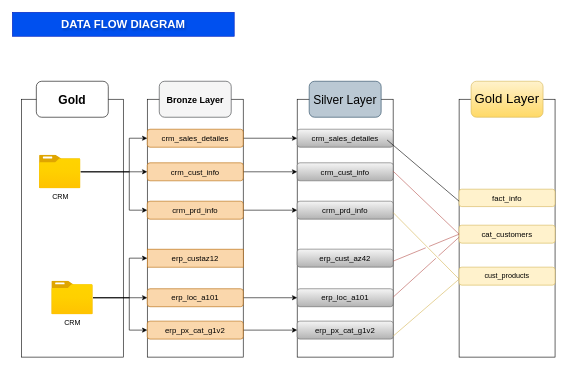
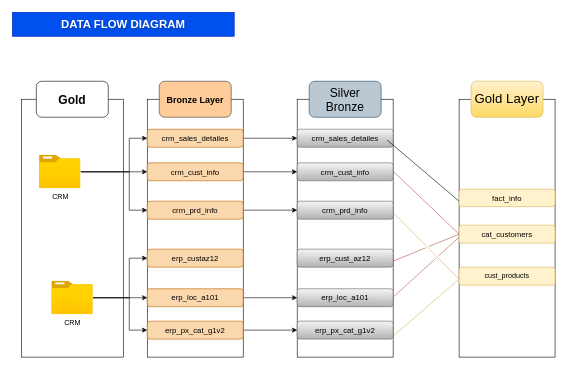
  <mxCell id="0" />
  <mxCell id="1" parent="0" />
  <mxCell id="2" value="DATA FLOW DIAGRAM" style="text;html=1;align=center;verticalAlign=middle;whiteSpace=wrap;rounded=0;fillColor=#0050ef;fontColor=#ffffff;strokeColor=#001DBC;fontStyle=1;labelBorderColor=none;labelBackgroundColor=none;textShadow=1;fontSize=19;" vertex="1" parent="1"><mxGeometry x="20" y="20" width="370" height="40" as="geometry" /></mxCell>
  <mxCell id="3" value="" style="rounded=0;whiteSpace=wrap;html=1;" vertex="1" parent="1"><mxGeometry x="35" y="165" width="170" height="430" as="geometry" /></mxCell>
  <mxCell id="4" value="&lt;b&gt;&lt;font style=&quot;font-size: 20px;&quot;&gt;Gold&lt;/font&gt;&lt;/b&gt;" style="rounded=1;whiteSpace=wrap;html=1;" vertex="1" parent="1"><mxGeometry x="60" y="135" width="120" height="60" as="geometry" /></mxCell>
  <mxCell id="5" style="edgeStyle=orthogonalEdgeStyle;rounded=0;orthogonalLoop=1;jettySize=auto;html=1;entryX=0;entryY=0.5;entryDx=0;entryDy=0;" edge="1" parent="1" source="8" target="18"><mxGeometry relative="1" as="geometry" /></mxCell>
  <mxCell id="6" style="edgeStyle=orthogonalEdgeStyle;rounded=0;orthogonalLoop=1;jettySize=auto;html=1;entryX=0;entryY=0.5;entryDx=0;entryDy=0;" edge="1" parent="1" source="8" target="16"><mxGeometry relative="1" as="geometry"><Array as="points"><mxPoint x="215" y="286" /><mxPoint x="215" y="230" /></Array></mxGeometry></mxCell>
  <mxCell id="7" style="edgeStyle=orthogonalEdgeStyle;rounded=0;orthogonalLoop=1;jettySize=auto;html=1;entryX=0;entryY=0.5;entryDx=0;entryDy=0;" edge="1" parent="1" source="8" target="20"><mxGeometry relative="1" as="geometry"><mxPoint x="215" y="345" as="targetPoint" /><Array as="points"><mxPoint x="215" y="286" /><mxPoint x="215" y="350" /></Array></mxGeometry></mxCell>
  <mxCell id="8" value="CRM" style="image;aspect=fixed;html=1;points=[];align=center;fontSize=12;image=img/lib/azure2/general/Folder_Blank.svg;" vertex="1" parent="1"><mxGeometry x="65" y="258" width="69" height="56.0" as="geometry" /></mxCell>
  <mxCell id="9" style="edgeStyle=orthogonalEdgeStyle;rounded=0;orthogonalLoop=1;jettySize=auto;html=1;entryX=0;entryY=0.5;entryDx=0;entryDy=0;" edge="1" parent="1" source="12" target="23"><mxGeometry relative="1" as="geometry" /></mxCell>
  <mxCell id="10" style="edgeStyle=orthogonalEdgeStyle;rounded=0;orthogonalLoop=1;jettySize=auto;html=1;entryX=0;entryY=0.5;entryDx=0;entryDy=0;" edge="1" parent="1" source="12" target="21"><mxGeometry relative="1" as="geometry"><mxPoint x="225" y="425" as="targetPoint" /><Array as="points"><mxPoint x="215" y="496" /><mxPoint x="215" y="430" /></Array></mxGeometry></mxCell>
  <mxCell id="11" style="edgeStyle=orthogonalEdgeStyle;rounded=0;orthogonalLoop=1;jettySize=auto;html=1;entryX=0;entryY=0.5;entryDx=0;entryDy=0;" edge="1" parent="1" source="12" target="25"><mxGeometry relative="1" as="geometry"><mxPoint x="225" y="555" as="targetPoint" /><Array as="points"><mxPoint x="215" y="496" /><mxPoint x="215" y="550" /></Array></mxGeometry></mxCell>
  <mxCell id="12" value="CRM" style="image;aspect=fixed;html=1;points=[];align=center;fontSize=12;image=img/lib/azure2/general/Folder_Blank.svg;" vertex="1" parent="1"><mxGeometry x="85.5" y="468" width="69" height="56.0" as="geometry" /></mxCell>
  <mxCell id="13" value="" style="rounded=0;whiteSpace=wrap;html=1;" vertex="1" parent="1"><mxGeometry x="245" y="165" width="160" height="430" as="geometry" /></mxCell>
- <mxCell id="14" value="&lt;font style=&quot;font-size: 15px;&quot;&gt;&lt;b&gt;Bronze Layer&lt;/b&gt;&lt;/font&gt;" style="rounded=1;whiteSpace=wrap;html=1;fillColor=#f5f5f5;strokeColor=#36393d;fontColor=#010101;" vertex="1" parent="1"><mxGeometry x="265" y="135" width="120" height="60" as="geometry" /></mxCell>
+ <mxCell id="14" value="&lt;font style=&quot;font-size: 15px;&quot;&gt;&lt;b&gt;Bronze Layer&lt;/b&gt;&lt;/font&gt;" style="rounded=1;whiteSpace=wrap;html=1;fillColor=#ffcc99;strokeColor=#36393d;fontColor=#010101;" vertex="1" parent="1"><mxGeometry x="265" y="135" width="120" height="60" as="geometry" /></mxCell>
  <mxCell id="15" style="edgeStyle=orthogonalEdgeStyle;rounded=0;orthogonalLoop=1;jettySize=auto;html=1;entryX=0;entryY=0.5;entryDx=0;entryDy=0;" edge="1" parent="1" source="16" target="28"><mxGeometry relative="1" as="geometry" /></mxCell>
  <mxCell id="16" value="&lt;font style=&quot;font-size: 13px; color: rgb(1, 1, 1);&quot;&gt;crm_sales_detailes&lt;/font&gt;" style="rounded=1;whiteSpace=wrap;html=1;fillColor=#fad7ac;strokeColor=#b46504;" vertex="1" parent="1"><mxGeometry x="245" y="215" width="160" height="30" as="geometry" /></mxCell>
  <mxCell id="17" style="edgeStyle=orthogonalEdgeStyle;rounded=0;orthogonalLoop=1;jettySize=auto;html=1;entryX=0;entryY=0.5;entryDx=0;entryDy=0;" edge="1" parent="1" source="18" target="29"><mxGeometry relative="1" as="geometry" /></mxCell>
  <mxCell id="18" value="&lt;font color=&quot;#010101&quot;&gt;&lt;span style=&quot;font-size: 13px;&quot;&gt;crm_cust_info&lt;/span&gt;&lt;/font&gt;" style="rounded=1;whiteSpace=wrap;html=1;fillColor=#fad7ac;strokeColor=#b46504;" vertex="1" parent="1"><mxGeometry x="245" y="271" width="160" height="30" as="geometry" /></mxCell>
  <mxCell id="19" style="edgeStyle=orthogonalEdgeStyle;rounded=0;orthogonalLoop=1;jettySize=auto;html=1;entryX=0;entryY=0.5;entryDx=0;entryDy=0;" edge="1" parent="1" source="20" target="30"><mxGeometry relative="1" as="geometry" /></mxCell>
  <mxCell id="20" value="&lt;font style=&quot;font-size: 13px; color: rgb(1, 1, 1);&quot;&gt;crm_prd_info&lt;/font&gt;" style="rounded=1;whiteSpace=wrap;html=1;fillColor=#fad7ac;strokeColor=#b46504;" vertex="1" parent="1"><mxGeometry x="245" y="335" width="160" height="30" as="geometry" /></mxCell>
- <mxCell id="21" value="&lt;font color=&quot;#010101&quot;&gt;&lt;span style=&quot;font-size: 13px;&quot;&gt;erp_custaz12&lt;/span&gt;&lt;/font&gt;" style="whiteSpace=wrap;html=1;fillColor=#fad7ac;strokeColor=#b46504;rounded=0;" vertex="1" parent="1"><mxGeometry x="245" y="415" width="160" height="30" as="geometry" /></mxCell>
+ <mxCell id="21" value="&lt;font color=&quot;#010101&quot;&gt;&lt;span style=&quot;font-size: 13px;&quot;&gt;erp_custaz12&lt;/span&gt;&lt;/font&gt;" style="rounded=1;whiteSpace=wrap;html=1;fillColor=#fad7ac;strokeColor=#b46504;" vertex="1" parent="1"><mxGeometry x="245" y="415" width="160" height="30" as="geometry" /></mxCell>
  <mxCell id="22" style="edgeStyle=orthogonalEdgeStyle;rounded=0;orthogonalLoop=1;jettySize=auto;html=1;entryX=0;entryY=0.5;entryDx=0;entryDy=0;" edge="1" parent="1" source="23" target="32"><mxGeometry relative="1" as="geometry" /></mxCell>
  <mxCell id="23" value="&lt;font style=&quot;font-size: 13px; color: rgb(1, 1, 1);&quot;&gt;erp_loc_a101&lt;/font&gt;" style="rounded=1;whiteSpace=wrap;html=1;fillColor=#fad7ac;strokeColor=#b46504;" vertex="1" parent="1"><mxGeometry x="245" y="481" width="160" height="30" as="geometry" /></mxCell>
  <mxCell id="24" style="edgeStyle=orthogonalEdgeStyle;rounded=0;orthogonalLoop=1;jettySize=auto;html=1;entryX=0;entryY=0.5;entryDx=0;entryDy=0;" edge="1" parent="1" source="25" target="31"><mxGeometry relative="1" as="geometry" /></mxCell>
  <mxCell id="25" value="&lt;font color=&quot;#010101&quot;&gt;&lt;span style=&quot;font-size: 13px;&quot;&gt;erp_px_cat_g1v2&lt;/span&gt;&lt;/font&gt;" style="rounded=1;whiteSpace=wrap;html=1;fillColor=#fad7ac;strokeColor=#b46504;" vertex="1" parent="1"><mxGeometry x="245" y="535" width="160" height="30" as="geometry" /></mxCell>
  <mxCell id="26" value="" style="rounded=0;whiteSpace=wrap;html=1;" vertex="1" parent="1"><mxGeometry x="495" y="165" width="160" height="430" as="geometry" /></mxCell>
- <mxCell id="27" value="&lt;font style=&quot;font-size: 20px;&quot;&gt;Silver Layer&lt;/font&gt;" style="rounded=1;whiteSpace=wrap;html=1;fillColor=#bac8d3;strokeColor=#23445d;fontColor=#010101;" vertex="1" parent="1"><mxGeometry x="515" y="135" width="120" height="60" as="geometry" /></mxCell>
+ <mxCell id="27" value="&lt;font style=&quot;font-size: 20px;&quot;&gt;Silver Bronze&lt;/font&gt;" style="rounded=1;whiteSpace=wrap;html=1;fillColor=#bac8d3;strokeColor=#23445d;fontColor=#010101;" vertex="1" parent="1"><mxGeometry x="515" y="135" width="120" height="60" as="geometry" /></mxCell>
  <mxCell id="28" value="&lt;font style=&quot;font-size: 13px; color: rgb(1, 1, 1);&quot;&gt;crm_sales_detailes&lt;/font&gt;" style="rounded=1;whiteSpace=wrap;html=1;fillColor=#f5f5f5;strokeColor=#666666;gradientColor=#b3b3b3;" vertex="1" parent="1"><mxGeometry x="495" y="215" width="160" height="30" as="geometry" /></mxCell>
  <mxCell id="29" value="&lt;font style=&quot;font-size: 13px; color: rgb(1, 1, 1);&quot;&gt;crm_cust_info&lt;/font&gt;" style="rounded=1;whiteSpace=wrap;html=1;fillColor=#f5f5f5;strokeColor=#666666;gradientColor=#b3b3b3;" vertex="1" parent="1"><mxGeometry x="495" y="271" width="160" height="30" as="geometry" /></mxCell>
  <mxCell id="30" value="&lt;font style=&quot;font-size: 13px; color: rgb(1, 1, 1);&quot;&gt;crm_prd_info&lt;/font&gt;" style="rounded=1;whiteSpace=wrap;html=1;fillColor=#f5f5f5;strokeColor=#666666;gradientColor=#b3b3b3;" vertex="1" parent="1"><mxGeometry x="495" y="335" width="160" height="30" as="geometry" /></mxCell>
  <mxCell id="31" value="&lt;font color=&quot;#010101&quot;&gt;&lt;span style=&quot;font-size: 13px;&quot;&gt;erp_px_cat_g1v2&lt;/span&gt;&lt;/font&gt;" style="rounded=1;whiteSpace=wrap;html=1;fillColor=#f5f5f5;strokeColor=#666666;gradientColor=#b3b3b3;" vertex="1" parent="1"><mxGeometry x="495" y="535" width="160" height="30" as="geometry" /></mxCell>
  <mxCell id="32" value="&lt;font color=&quot;#010101&quot;&gt;&lt;span style=&quot;font-size: 13px;&quot;&gt;erp_loc_a101&lt;/span&gt;&lt;/font&gt;" style="rounded=1;whiteSpace=wrap;html=1;fillColor=#f5f5f5;strokeColor=#666666;gradientColor=#b3b3b3;" vertex="1" parent="1"><mxGeometry x="495" y="481" width="160" height="30" as="geometry" /></mxCell>
- <mxCell id="33" value="&lt;font color=&quot;#010101&quot;&gt;&lt;span style=&quot;font-size: 13px;&quot;&gt;erp_cust_az42&lt;/span&gt;&lt;/font&gt;" style="rounded=1;whiteSpace=wrap;html=1;fillColor=#f5f5f5;strokeColor=#666666;gradientColor=#b3b3b3;" vertex="1" parent="1"><mxGeometry x="495" y="415" width="160" height="30" as="geometry" /></mxCell>
+ <mxCell id="33" value="&lt;font color=&quot;#010101&quot;&gt;&lt;span style=&quot;font-size: 13px;&quot;&gt;erp_cust_az12&lt;/span&gt;&lt;/font&gt;" style="rounded=1;whiteSpace=wrap;html=1;fillColor=#f5f5f5;strokeColor=#666666;gradientColor=#b3b3b3;" vertex="1" parent="1"><mxGeometry x="495" y="415" width="160" height="30" as="geometry" /></mxCell>
  <mxCell id="34" value="" style="rounded=0;whiteSpace=wrap;html=1;" vertex="1" parent="1"><mxGeometry x="765" y="165" width="160" height="430" as="geometry" /></mxCell>
  <mxCell id="35" value="&lt;font style=&quot;font-size: 22px; color: rgb(1, 1, 1);&quot;&gt;Gold Layer&lt;/font&gt;" style="rounded=1;whiteSpace=wrap;html=1;fillColor=#fff2cc;gradientColor=#ffd966;strokeColor=#d6b656;" vertex="1" parent="1"><mxGeometry x="785" y="135" width="120" height="60" as="geometry" /></mxCell>
  <mxCell id="36" value="&lt;font color=&quot;#010101&quot;&gt;&lt;span style=&quot;font-size: 13px;&quot;&gt;fact_info&lt;/span&gt;&lt;/font&gt;" style="rounded=1;whiteSpace=wrap;html=1;fillColor=#fff2cc;strokeColor=#d6b656;" vertex="1" parent="1"><mxGeometry x="765" y="315" width="160" height="29" as="geometry" /></mxCell>
  <mxCell id="37" value="&lt;font color=&quot;#010101&quot;&gt;&lt;span style=&quot;font-size: 13px;&quot;&gt;cat_customers&lt;/span&gt;&lt;/font&gt;" style="rounded=1;whiteSpace=wrap;html=1;fillColor=#fff2cc;strokeColor=#d6b656;" vertex="1" parent="1"><mxGeometry x="765" y="375" width="160" height="30" as="geometry" /></mxCell>
  <mxCell id="38" value="&lt;font style=&quot;color: rgb(1, 1, 1);&quot;&gt;cust_products&lt;/font&gt;" style="rounded=1;whiteSpace=wrap;html=1;fillColor=#fff2cc;strokeColor=#d6b656;" vertex="1" parent="1"><mxGeometry x="765" y="445" width="160" height="30" as="geometry" /></mxCell>
  <mxCell id="39" value="" style="endArrow=none;html=1;rounded=0;entryX=0;entryY=0.5;entryDx=0;entryDy=0;jumpStyle=gap;" edge="1" parent="1"><mxGeometry width="50" height="50" relative="1" as="geometry"><mxPoint x="645" y="233" as="sourcePoint" /><mxPoint x="765" y="335" as="targetPoint" /></mxGeometry></mxCell>
  <mxCell id="40" value="" style="endArrow=none;html=1;rounded=0;entryX=0;entryY=0.5;entryDx=0;entryDy=0;jumpStyle=gap;fillColor=#f8cecc;gradientColor=#ea6b66;strokeColor=#b85450;" edge="1" parent="1" target="37"><mxGeometry width="50" height="50" relative="1" as="geometry"><mxPoint x="655" y="285" as="sourcePoint" /><mxPoint x="705" y="235" as="targetPoint" /></mxGeometry></mxCell>
  <mxCell id="41" value="" style="endArrow=none;html=1;rounded=0;jumpStyle=gap;fillColor=#fff2cc;strokeColor=#d6b656;" edge="1" parent="1"><mxGeometry width="50" height="50" relative="1" as="geometry"><mxPoint x="655" y="354" as="sourcePoint" /><mxPoint x="765" y="465" as="targetPoint" /></mxGeometry></mxCell>
  <mxCell id="42" value="" style="endArrow=none;html=1;rounded=0;entryX=0;entryY=0.5;entryDx=0;entryDy=0;jumpStyle=gap;fillColor=#f8cecc;gradientColor=#ea6b66;strokeColor=#b85450;" edge="1" parent="1" target="37"><mxGeometry width="50" height="50" relative="1" as="geometry"><mxPoint x="655" y="435" as="sourcePoint" /><mxPoint x="705" y="385" as="targetPoint" /></mxGeometry></mxCell>
  <mxCell id="43" value="" style="endArrow=none;html=1;rounded=0;jumpStyle=gap;fillColor=#f8cecc;strokeColor=#b85450;gradientColor=#ea6b66;" edge="1" parent="1"><mxGeometry width="50" height="50" relative="1" as="geometry"><mxPoint x="655" y="495" as="sourcePoint" /><mxPoint x="765" y="395" as="targetPoint" /></mxGeometry></mxCell>
  <mxCell id="44" value="" style="endArrow=none;html=1;rounded=0;entryX=0;entryY=0.5;entryDx=0;entryDy=0;jumpStyle=gap;fillColor=#fff2cc;strokeColor=#d6b656;" edge="1" parent="1"><mxGeometry width="50" height="50" relative="1" as="geometry"><mxPoint x="655" y="560" as="sourcePoint" /><mxPoint x="765" y="465" as="targetPoint" /></mxGeometry></mxCell>
